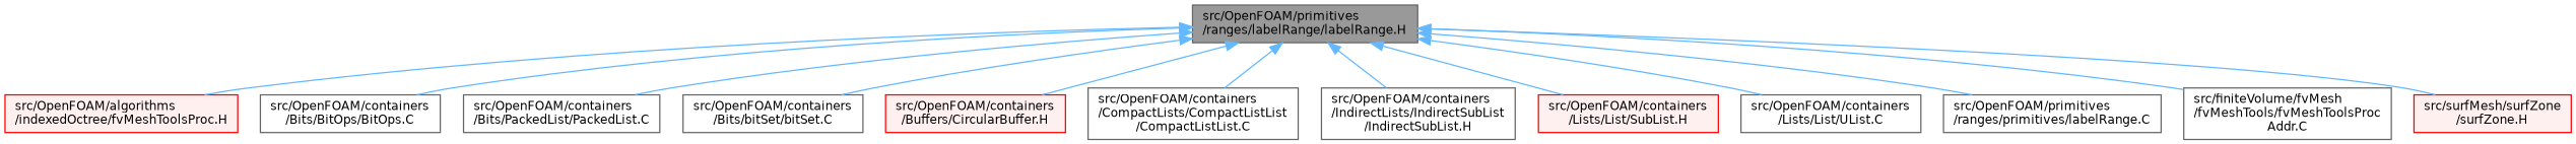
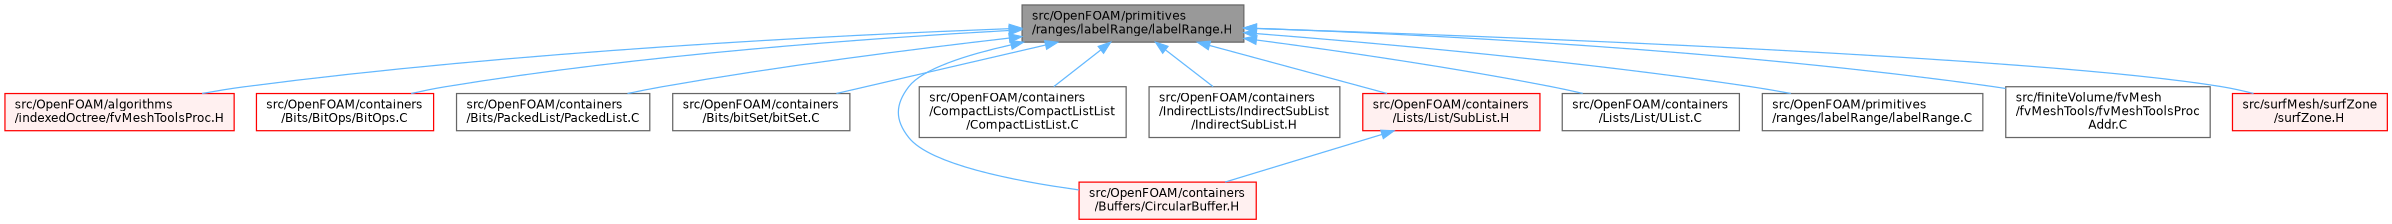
  digraph {
    fontname="DejaVu Sans"
    node [color=grey40 fillcolor=white fontname="DejaVu Sans" fontsize=10 shape=box style=filled]
    edge [color=steelblue1 dir=back fontname="DejaVu Sans" fontsize=10 labelfontname=Helvetica labelfontsize=10 style=solid]
    n1 [color=gray40 fillcolor=grey60 fontcolor=black height=0.2 label="src/OpenFOAM/primitives\l/ranges/labelRange/labelRange.H" width=0.4]
    n2 [color=red fillcolor="#FFF0F0" height=0.2 label="src/OpenFOAM/algorithms\l/indexedOctree/fvMeshToolsProc.H" width=0.4]
-   n3 [height=0.2 label="src/OpenFOAM/containers\l/Bits/BitOps/BitOps.C" width=0.4]
+   n3 [color=red height=0.2 label="src/OpenFOAM/containers\l/Bits/BitOps/BitOps.C" width=0.4]
    n4 [height=0.2 label="src/OpenFOAM/containers\l/Bits/PackedList/PackedList.C" width=0.4]
    n5 [height=0.2 label="src/OpenFOAM/containers\l/Bits/bitSet/bitSet.C" width=0.4]
    n6 [color=red fillcolor="#FFF0F0" height=0.2 label="src/OpenFOAM/containers\l/Buffers/CircularBuffer.H" width=0.4]
    n7 [height=0.2 label="src/OpenFOAM/containers\l/CompactLists/CompactListList\l/CompactListList.C" width=0.4]
    n8 [height=0.2 label="src/OpenFOAM/containers\l/IndirectLists/IndirectSubList\l/IndirectSubList.H" width=0.4]
    n9 [color=red fillcolor="#FFF0F0" height=0.2 label="src/OpenFOAM/containers\l/Lists/List/SubList.H" width=0.4]
    n10 [height=0.2 label="src/OpenFOAM/containers\l/Lists/List/UList.C" width=0.4]
-   n11 [height=0.2 label="src/OpenFOAM/primitives\l/ranges/primitives/labelRange.C" width=0.4]
+   n11 [height=0.2 label="src/OpenFOAM/primitives\l/ranges/labelRange/labelRange.C" width=0.4]
    n12 [height=0.2 label="src/finiteVolume/fvMesh\l/fvMeshTools/fvMeshToolsProc\lAddr.C" width=0.4]
    n13 [color=red fillcolor="#FFF0F0" height=0.2 label="src/surfMesh/surfZone\l/surfZone.H" width=0.4]
    n1 -> n2
    n1 -> n3
    n1 -> n4
    n1 -> n5
    n1 -> n6
    n1 -> n7
    n1 -> n8
    n1 -> n9
    n1 -> n10
    n1 -> n11
    n1 -> n12
    n1 -> n13
+   n9 -> n6
  }
